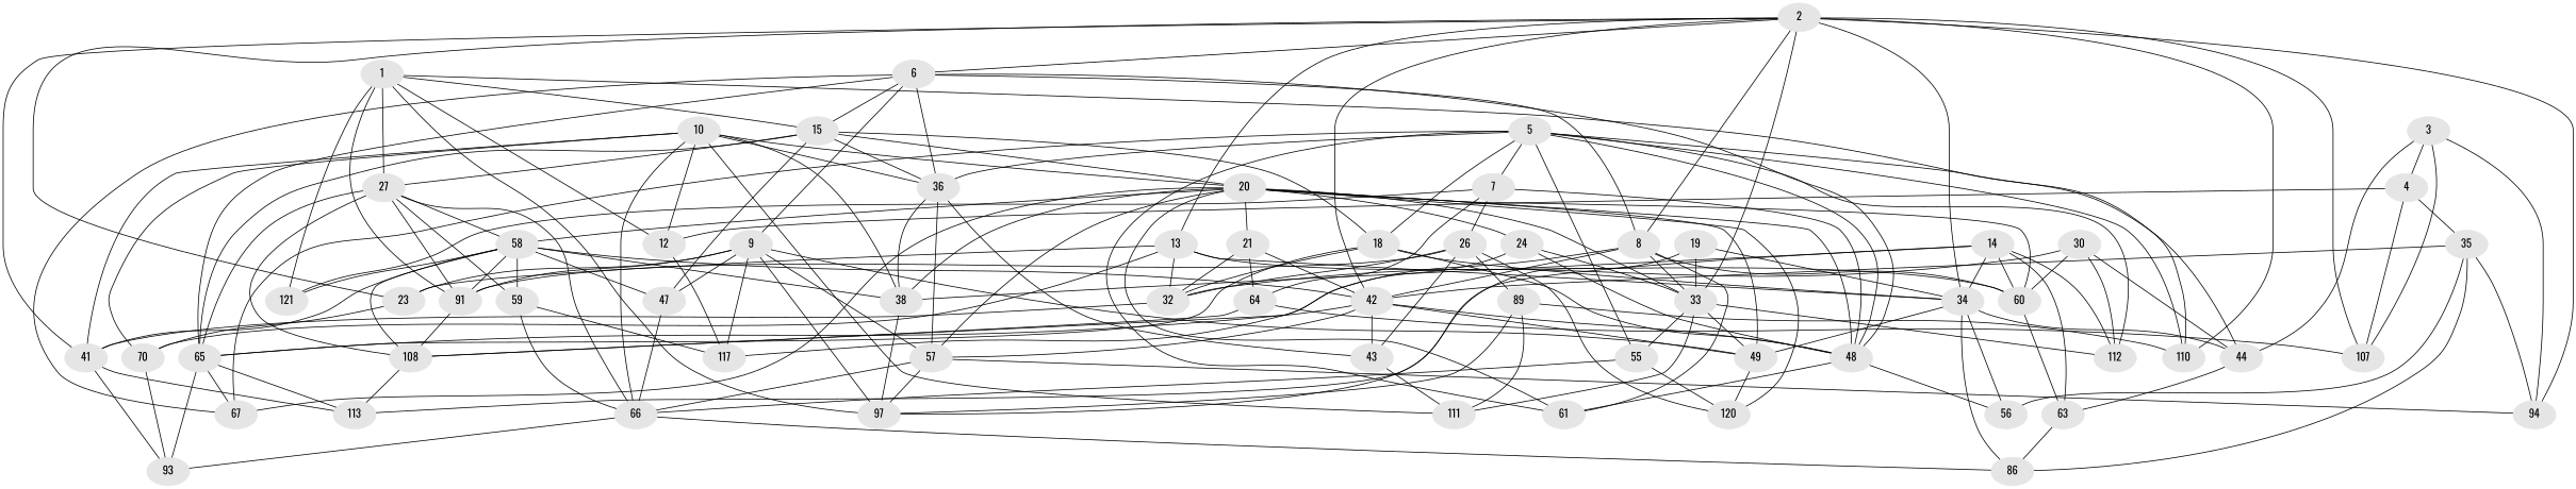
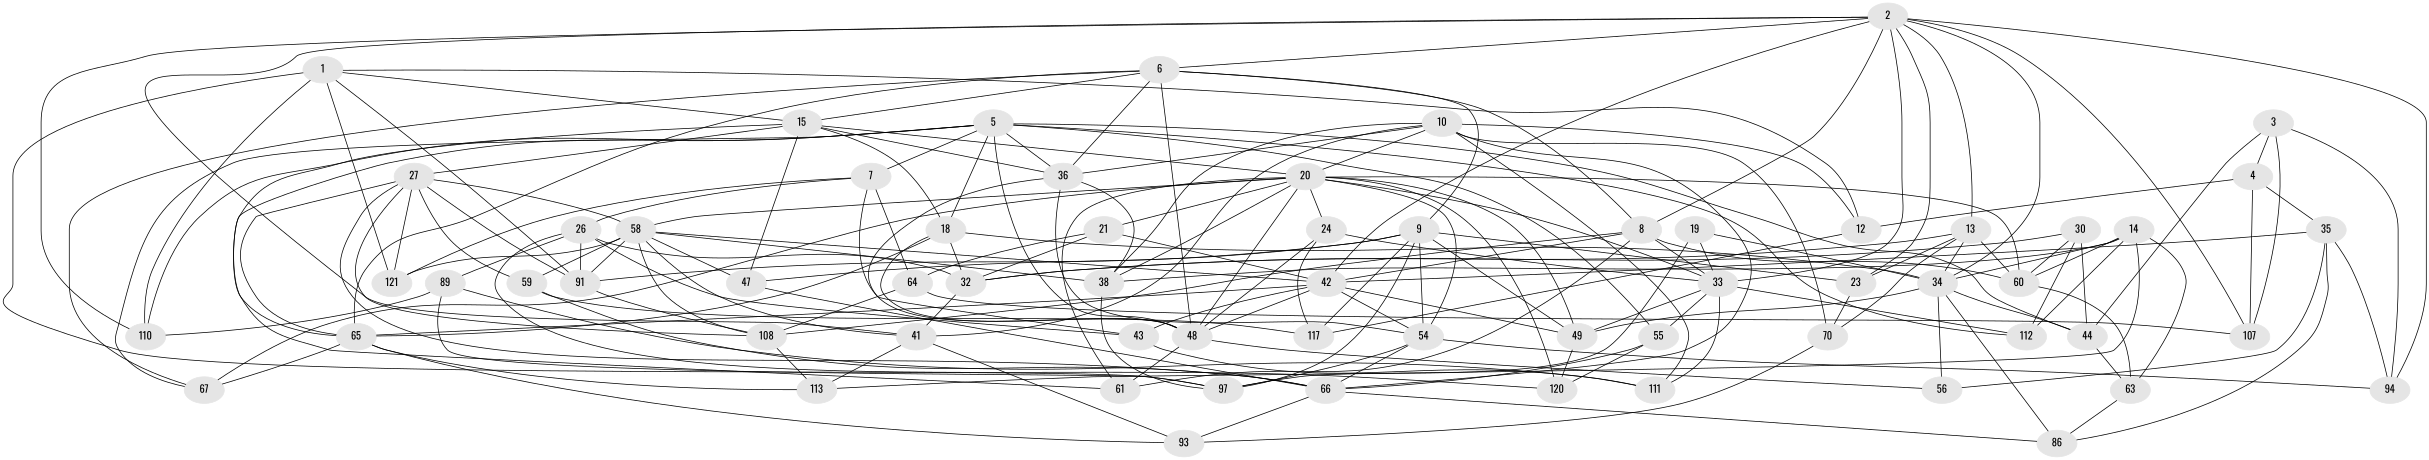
  graph {
    fontname=Oswald
    node [color=gray90 fontname=Oswald style=filled]
    edge [fontname=Oswald]
    1 [super="+56+25"]
    12
    15 [super="+83+31"]
    27 [super="+57+88"]
    91 [super="+122"]
    97 [super="+98"]
    110
    121
    117
    18 [super="+79"]
    36 [super="+101+62"]
    65 [super="+92"]
    47
    20 [super="+63+40"]
    108 [super="+115"]
    66 [super="+128+109"]
    n17 [label=58 super="+53+45"]
    59
    2 [super="+11+29+51"]
    6 [super="+77"]
    8 [super="+75"]
    13 [super="+58"]
    23
    33 [super="+106+78"]
    34 [super="+37+118+129"]
    41 [super="+124"]
    42 [super="+73+80"]
    94
    107
    48 [super="+95"]
    67
    9 [super="+52+39"]
    61
    60 [super="+74"]
    70
    32 [super="+81"]
    55
    112
    49 [super="+127"]
    111
    44 [super="+125"]
    86
    n43 [label=56]
    113
    93
-   54 [super="+84+71" label=57]
+   54 [super="+84+71"]
    43
    3
    4
    35 [super="+76"]
    n51 [label=63]
    5 [super="+50+99+17"]
    7 [super="+16"]
    26 [super="+114"]
    64
    38 [super="+100"]
    120
    89
    10 [super="+22"]
    21
    24
    14 [super="+68"]
    19
    30
    1 -- 12
    1 -- 15
-   1 -- 27
+   121 -- 27
    1 -- 91
    1 -- 97
    1 -- 110
    1 -- 121 [weight=2]
    12 -- 117
    15 -- 27
    15 -- 18
    15 -- 36
    15 -- 65
    15 -- 47
    15 -- 20
    27 -- 91
    27 -- 65
    27 -- 108
    27 -- 66
    27 -- n17
    27 -- 59
    91 -- 108
    18 -- 65
    18 -- 34
    18 -- 48
    18 -- 32
    36 -- 54 [weight=2]
    36 -- 43
    36 -- 38
    65 -- 67
    65 -- 113
    65 -- 93
    47 -- 66
    20 -- n17
    20 -- 33
    20 -- 48
    20 -- 67
    20 -- 61
    20 -- 60
    20 -- 49
    20 -- 54
    20 -- 38
    20 -- 120
    20 -- 21
    20 -- 24
    108 -- 113
    66 -- 86
    66 -- 93
    n17 -- 91
    n17 -- 121
    n17 -- 47
    n17 -- 108
    n17 -- 59
    n17 -- 41
    n17 -- 42
    n17 -- 38
    59 -- 117
    59 -- 66
    2 -- 110
    2 -- 6
    2 -- 8 [weight=2]
    2 -- 13
    2 -- 23
    2 -- 33
    2 -- 34
    2 -- 41
    2 -- 42
    2 -- 94
    2 -- 107
    6 -- 15
    6 -- 36
    6 -- 65
    6 -- 8
    6 -- 48
    6 -- 67
    6 -- 9
    8 -- 108
    8 -- 33
    8 -- 42
    8 -- 61
    8 -- 60
    13 -- 23
    13 -- 34
    13 -- 60
    13 -- 70
    13 -- 32
    23 -- 70
    33 -- 55
    33 -- 112
    33 -- 49
    33 -- 111
    34 -- 49
    34 -- 44 [weight=2]
    34 -- 86
    34 -- n43
    41 -- 113
    41 -- 93
    42 -- 65
    42 -- 48
    42 -- 49
    42 -- 54
    42 -- 43
    48 -- 61
    48 -- n43
    9 -- 91
    9 -- 97
    9 -- 117
    9 -- 47
    9 -- 23
    9 -- 49
    9 -- 54
    60 -- n51
    70 -- 93
    32 -- 41
    55 -- 66
    55 -- 120
    49 -- 120
    44 -- n51
    54 -- 97
    54 -- 66
    54 -- 94
    43 -- 111
    3 -- 94
    3 -- 107
    3 -- 44
    3 -- 4
    4 -- 12
    4 -- 107
    4 -- 35
    35 -- 42
    35 -- 94
    35 -- 86
    35 -- n43 [weight=2]
    n51 -- 86
    5 -- 110
    5 -- 18
    5 -- 36
    5 -- 48 [weight=2]
    5 -- 67
    5 -- 61
    5 -- 55
    5 -- 112
    5 -- 44
    5 -- 7 [weight=2]
    7 -- 121
    7 -- 48
    7 -- 26
    7 -- 64
    26 -- 91
    26 -- 32
    26 -- 43
    26 -- 120
    26 -- 89
    64 -- 108
    64 -- 107
    38 -- 97
    89 -- 97
    89 -- 110
    89 -- 111
    10 -- 12
    10 -- 36
    10 -- 20
    10 -- 66
    10 -- 41
    10 -- 70
    10 -- 111
    10 -- 38
    21 -- 42
    21 -- 32
    21 -- 64
    24 -- 117
    24 -- 33
    24 -- 48
    14 -- 34
    14 -- 60
    14 -- 112
    14 -- 113
    14 -- n51
    14 -- 38
    19 -- 97
    19 -- 33 [weight=2]
    19 -- 34
    30 -- 60
    30 -- 32
    30 -- 112
    30 -- 44
  }
